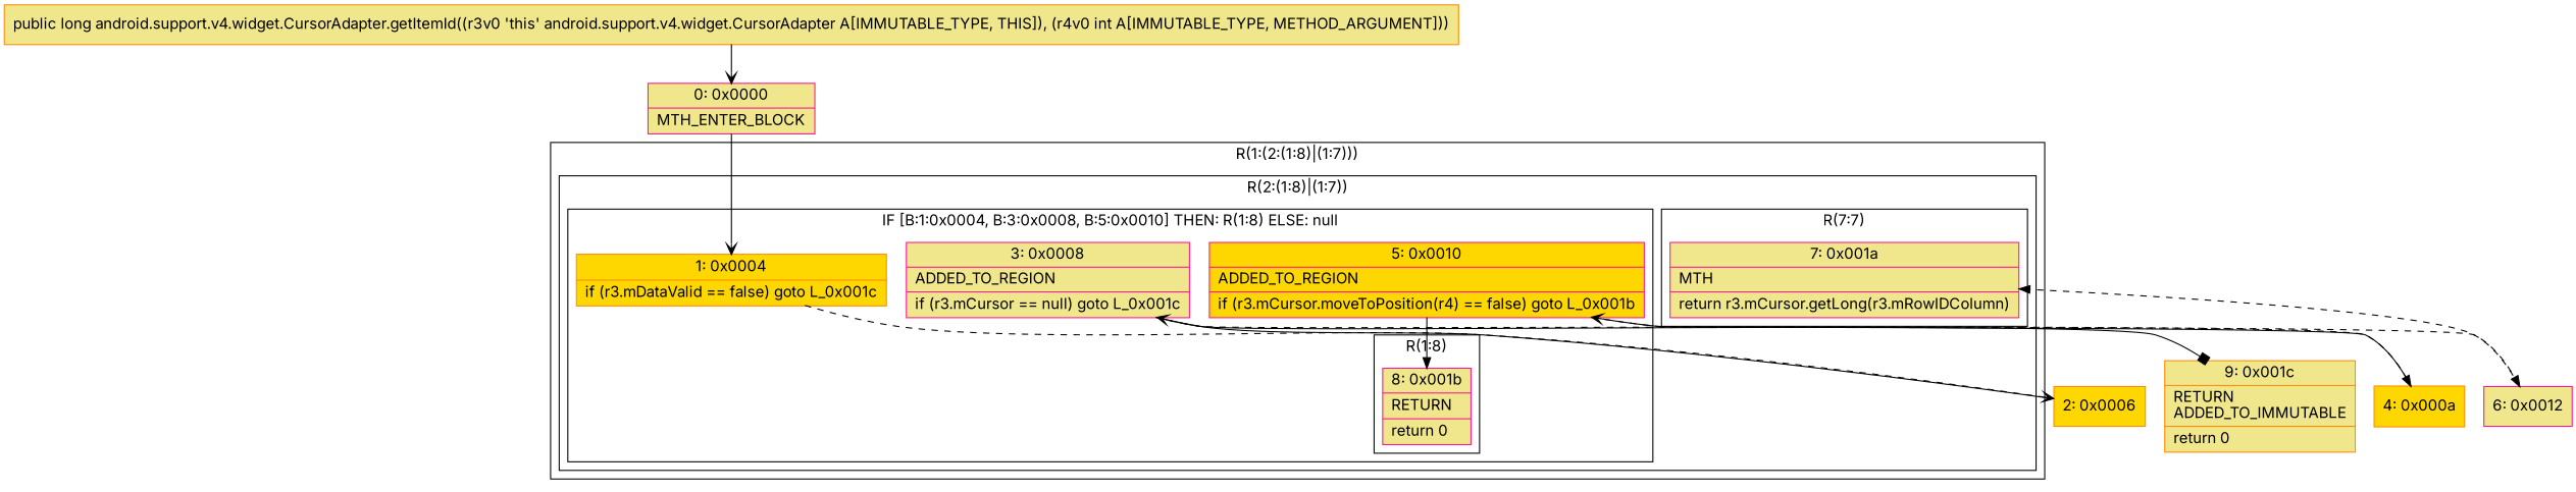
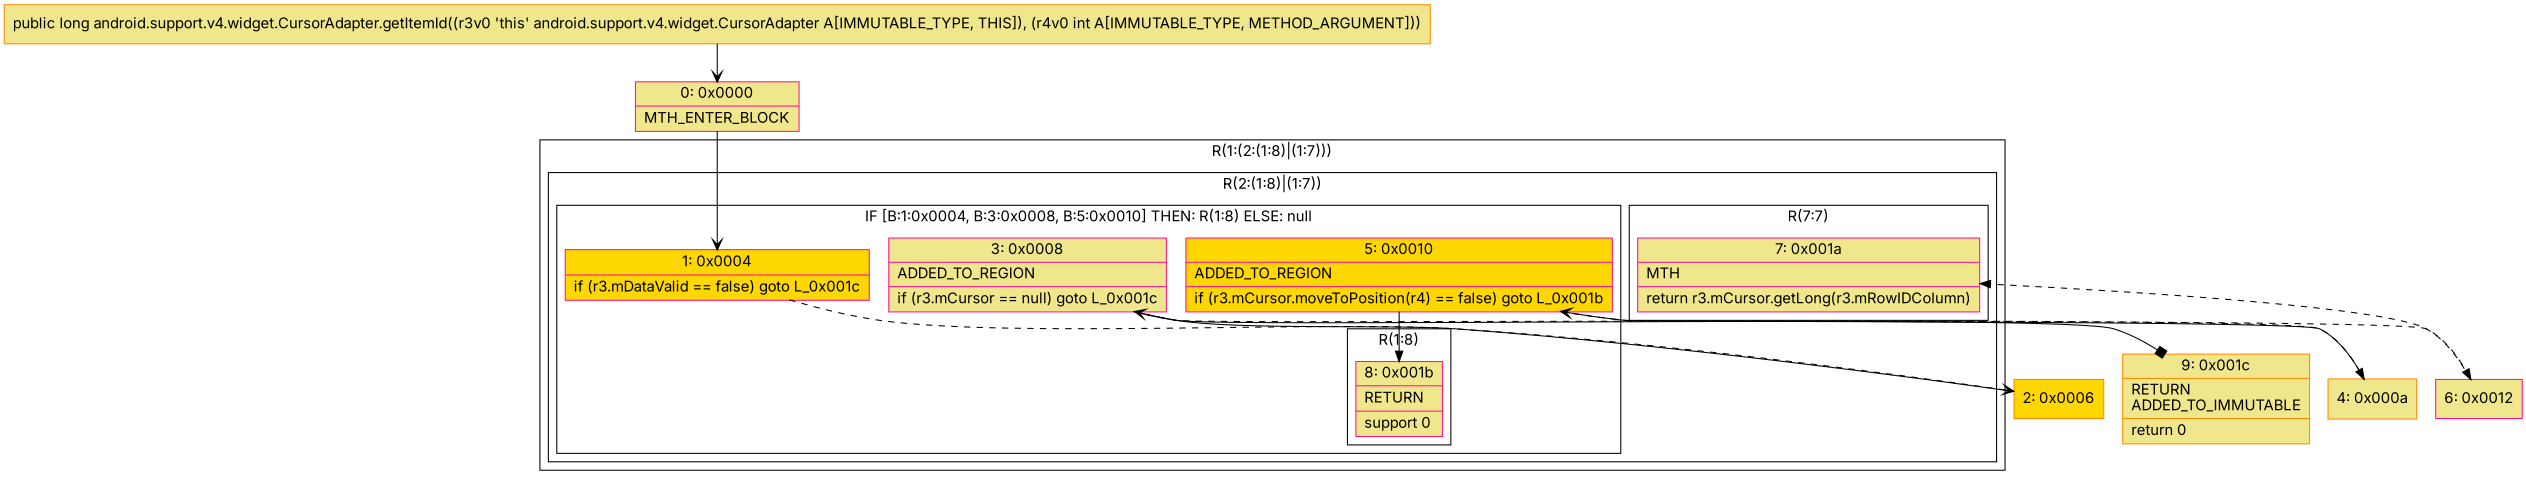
  digraph {
    fontname=Inter
    node [color=deeppink fillcolor=khaki fontname=Inter shape=record style=filled]
    edge [arrowhead=vee fontname=Inter]
-   n1 [label="{8\:\ 0x001b|RETURN\l|return 0\l}"]
-   n2 [color=darkorange fillcolor=gold label="{1\:\ 0x0004|if (r3.mDataValid == false) goto L_0x001c\l}"]
+   n1 [label="{8\:\ 0x001b|RETURN\l|support 0\l}"]
+   n2 [fillcolor=gold label="{1\:\ 0x0004|if (r3.mDataValid == false) goto L_0x001c\l}"]
    n3 [label="{3\:\ 0x0008|ADDED_TO_REGION\l|if (r3.mCursor == null) goto L_0x001c\l}"]
    n4 [fillcolor=gold label="{5\:\ 0x0010|ADDED_TO_REGION\l|if (r3.mCursor.moveToPosition(r4) == false) goto L_0x001b\l}"]
    n5 [label="{7\:\ 0x001a|MTH\l|return r3.mCursor.getLong(r3.mRowIDColumn)\l}"]
    n6 [color=darkorange fillcolor=gold label="{2\:\ 0x0006}"]
    n7 [color=darkorange label="{9\:\ 0x001c|RETURN\lADDED_TO_IMMUTABLE\l|return 0\l}"]
-   n8 [color=darkorange fillcolor=gold label="{4\:\ 0x000a}"]
+   n8 [color=darkorange label="{4\:\ 0x000a}"]
    n9 [label="{6\:\ 0x0012}"]
    n10 [label="{0\:\ 0x0000|MTH_ENTER_BLOCK\l}"]
    n11 [color=darkorange label="{public long android.support.v4.widget.CursorAdapter.getItemId((r3v0 'this' android.support.v4.widget.CursorAdapter A[IMMUTABLE_TYPE, THIS]), (r4v0 int A[IMMUTABLE_TYPE, METHOD_ARGUMENT])) }"]
    subgraph cluster_1 {
      label="R(1:(2:(1:8)|(1:7)))"
      subgraph cluster_2 {
        label="R(2:(1:8)|(1:7))"
        subgraph cluster_3 {
          label="IF [B:1:0x0004, B:3:0x0008, B:5:0x0010] THEN: R(1:8) ELSE: null"
          n2
          n3
          n4
          subgraph cluster_4 {
            label="R(1:8)"
            n1
          }
        }
        subgraph cluster_5 {
          label="R(7:7)"
          n5
        }
      }
    }
    n2 -> n6 [style=dashed]
    n3 -> n7 [arrowhead=box]
    n3 -> n8 [arrowhead=normal style=dashed]
    n4 -> n1 [arrowhead=normal]
    n4 -> n9 [arrowhead=normal style=dashed]
    n6 -> n3
    n8 -> n4
    n9 -> n5 [arrowhead=normal style=dashed]
    n10 -> n2
    n11 -> n10
  }
